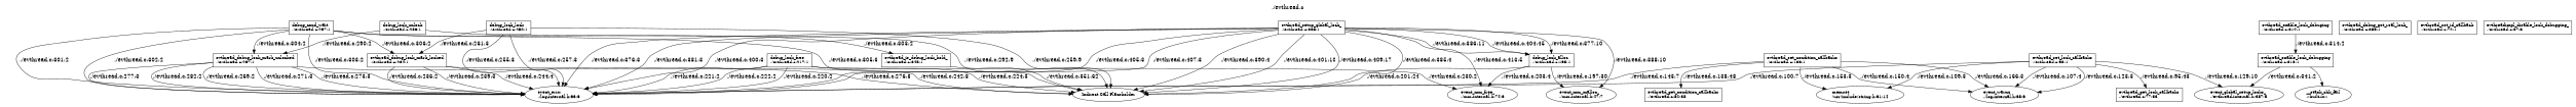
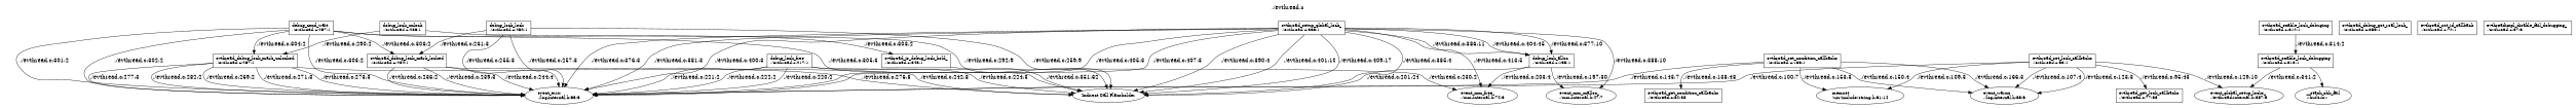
  digraph {
    label="./evthread.c"
    labelloc=top
    node [fillcolor=white fontsize=11 shape=box style=filled]
    edge [arrowhead=normal color="#000000" fontcolor="#000000"]
    n1 [label="debug_cond_wait\l./evthread.c:297:1\l"]
    n2 [label="evthread_debug_lock_mark_locked\l./evthread.c:234:1\l"]
    n3 [label="evthread_debug_lock_mark_unlocked\l./evthread.c:267:1\l"]
    n4 [label="Indirect Call Placeholder\l" shape=ellipse]
    n5 [label="event_errx\l./log-internal.h:66:6\l" shape=ellipse]
    n6 [label="evthread_is_debug_lock_held_\l./evthread.c:345:1\l"]
    n7 [label="debug_lock_alloc\l./evthread.c:195:1\l"]
    n8 [label="event_mm_free_\l./mm-internal.h:74:6\l" shape=ellipse]
    n9 [label="event_mm_malloc_\l./mm-internal.h:47:7\l" shape=ellipse]
    n10 [label="debug_lock_free\l./evthread.c:217:1\l"]
    n11 [label="debug_lock_lock\l./evthread.c:250:1\l"]
    n12 [label="debug_lock_unlock\l./evthread.c:286:1\l"]
    n13 [label="__stack_chk_fail\l<built-in>\l" shape=ellipse]
    n14 [label="event_global_setup_locks_\l./evthread-internal.h:387:5\l" shape=ellipse]
    n15 [label="event_warnx\l./log-internal.h:68:6\l" shape=ellipse]
    n16 [label="evthread_debug_get_real_lock_\l./evthread.c:359:1\l"]
    n17 [label="evthread_enable_lock_debugging\l./evthread.c:318:1\l"]
    n18 [label="evthread_enable_lock_debuging\l./evthread.c:312:1\l"]
    n19 [label="evthread_get_condition_callbacks\l./evthread.c:82:38\l"]
    n20 [label="evthread_get_lock_callbacks\l./evthread.c:77:33\l"]
    n21 [label="evthread_set_condition_callbacks\l./evthread.c:136:1\l"]
    n22 [label="memset\l/usr/include/string.h:61:14\l" shape=ellipse]
    n23 [label="evthread_set_id_callback\l./evthread.c:72:1\l"]
    n24 [label="evthread_set_lock_callbacks\l./evthread.c:93:1\l"]
    n25 [label="evthread_setup_global_lock_\l./evthread.c:366:1\l"]
-   n26 [label="evthreadimpl_disable_lock_debugging_\l./evthread.c:87:6\l"]
+   n26 [label="evthreadimpl_disable_fail_debugging_\l./evthread.c:87:6\l"]
    n1 -> n2 [label="./evthread.c:306:2"]
    n1 -> n3 [label="./evthread.c:304:2"]
    n1 -> n4 [label="./evthread.c:305:6"]
    n1 -> n5 [label="./evthread.c:301:2"]
    n1 -> n5 [label="./evthread.c:302:2"]
    n1 -> n5 [label="./evthread.c:303:2"]
    n1 -> n6 [label="./evthread.c:303:2"]
    n2 -> n4 [label="./evthread.c:242:8"]
    n2 -> n5 [label="./evthread.c:236:2"]
    n2 -> n5 [label="./evthread.c:239:3"]
    n2 -> n5 [label="./evthread.c:244:4"]
    n3 -> n4 [label="./evthread.c:276:8"]
    n3 -> n5 [label="./evthread.c:269:2"]
    n3 -> n5 [label="./evthread.c:271:3"]
    n3 -> n5 [label="./evthread.c:273:3"]
    n3 -> n5 [label="./evthread.c:277:3"]
    n3 -> n5 [label="./evthread.c:282:2"]
    n6 -> n4 [label="./evthread.c:351:62"]
    n7 -> n4 [label="./evthread.c:201:24"]
    n7 -> n8 [label="./evthread.c:203:4"]
    n7 -> n9 [label="./evthread.c:197:30"]
    n10 -> n4 [label="./evthread.c:224:3"]
    n10 -> n5 [label="./evthread.c:220:2"]
    n10 -> n5 [label="./evthread.c:221:2"]
    n10 -> n5 [label="./evthread.c:222:2"]
    n10 -> n8 [label="./evthread.c:230:2"]
    n11 -> n2 [label="./evthread.c:261:3"]
    n11 -> n4 [label="./evthread.c:259:9"]
    n11 -> n5 [label="./evthread.c:255:3"]
    n11 -> n5 [label="./evthread.c:257:3"]
    n12 -> n3 [label="./evthread.c:290:2"]
    n12 -> n4 [label="./evthread.c:292:9"]
    n17 -> n13 [fontcolor=""]
    n17 -> n14 [label="./evthread.c:341:2"]
    n18 -> n17 [label="./evthread.c:314:2"]
    n21 -> n5 [label="./evthread.c:143:7"]
    n21 -> n15 [label="./evthread.c:150:4"]
    n21 -> n15 [label="./evthread.c:166:3"]
    n21 -> n19 [label="./evthread.c:138:48"]
    n21 -> n22 [label="./evthread.c:153:3"]
    n24 -> n5 [label="./evthread.c:100:7"]
    n24 -> n14 [label="./evthread.c:129:10"]
    n24 -> n15 [label="./evthread.c:123:3"]
    n24 -> n15 [label="./evthread.c:107:4"]
    n24 -> n20 [label="./evthread.c:95:43"]
    n24 -> n22 [label="./evthread.c:109:3"]
    n25 -> n4 [label="./evthread.c:385:4"]
    n25 -> n4 [label="./evthread.c:390:4"]
    n25 -> n4 [label="./evthread.c:401:10"]
    n25 -> n4 [label="./evthread.c:409:17"]
    n25 -> n5 [label="./evthread.c:376:3"]
    n25 -> n5 [label="./evthread.c:381:3"]
    n25 -> n5 [label="./evthread.c:400:3"]
    n25 -> n5 [label="./evthread.c:405:3"]
    n25 -> n5 [label="./evthread.c:407:3"]
    n25 -> n7 [label="./evthread.c:377:10"]
    n25 -> n7 [label="./evthread.c:386:11"]
    n25 -> n7 [label="./evthread.c:404:45"]
    n25 -> n8 [label="./evthread.c:413:5"]
    n25 -> n9 [label="./evthread.c:388:10"]
  }
